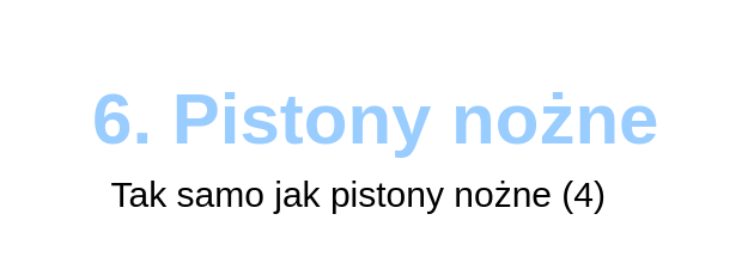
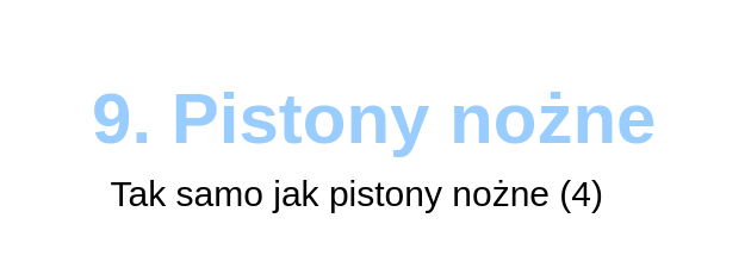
  <mxCell id="0" />
  <mxCell id="1" parent="0" />
- <mxCell id="2" value="6. Pistony nożne" style="text;strokeColor=none;fillColor=none;html=1;fontSize=24;fontStyle=1;verticalAlign=middle;align=center;fontColor=#99CCFF;" vertex="1" parent="1"><mxGeometry width="210" height="40" as="geometry" x="20" y="20" /></mxCell>
+ <mxCell id="2" value="9. Pistony nożne" style="text;strokeColor=none;fillColor=none;html=1;fontSize=24;fontStyle=1;verticalAlign=middle;align=center;fontColor=#99CCFF;" vertex="1" parent="1"><mxGeometry width="210" height="40" as="geometry" x="20" y="20" /></mxCell>
  <mxCell id="3" value="Tak samo jak pistony nożne (4)" style="text;html=1;align=left;verticalAlign=middle;whiteSpace=wrap;rounded=0;" vertex="1" parent="1"><mxGeometry x="35" y="60" width="175" height="10" as="geometry" /></mxCell>
